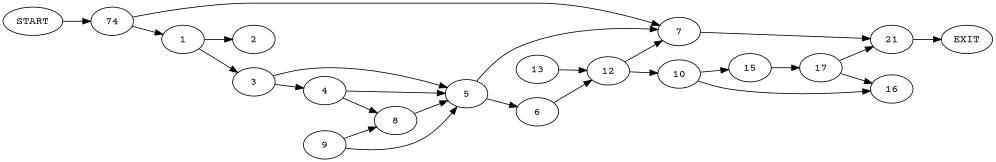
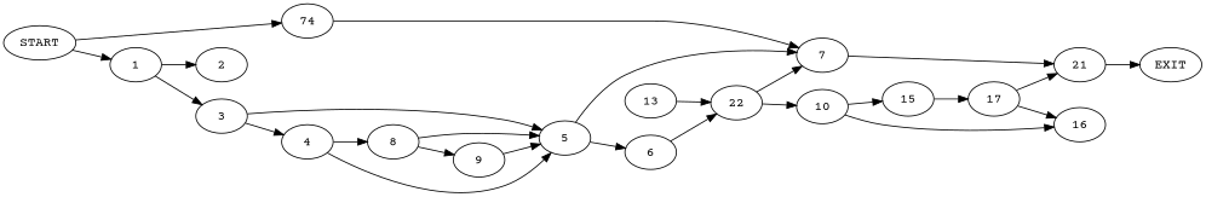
  digraph {
    fontname="Courier Prime"
    rankdir=LR
    node [fontname="Courier Prime"]
    edge [fontname="Courier Prime"]
    n1 [label=START]
    1
    n3 [label=74]
    2
    3
    7
    n7 [label=EXIT]
    4
    5
    8
    6
    9
-   12
+   12 [label=22]
    n14 [label=21]
    10
    13
    15
    16
    17
-   n3 -> 1
+   n1 -> 1
    n1 -> n3
    1 -> 2
    1 -> 3
    n3 -> 7
    3 -> 4
    3 -> 5
    7 -> n14
    4 -> 5
    4 -> 8
    5 -> 7
    5 -> 6
    8 -> 5
-   9 -> 8
+   8 -> 9
    6 -> 12
    9 -> 5
    12 -> 7
    12 -> 10
    n14 -> n7
    10 -> 15
    10 -> 16
    13 -> 12
    15 -> 17
    17 -> n14
    17 -> 16
  }
